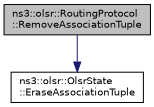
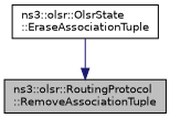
  digraph {
    rankdir=TB
    node [color=black fontname=Helvetica fontsize=10 shape=record style=filled]
    n1 [fillcolor=grey75 fontcolor=black height=0.2 label="ns3::olsr::RoutingProtocol\l::RemoveAssociationTuple" width=0.4]
    n2 [fillcolor=white height=0.2 label="ns3::olsr::OlsrState\l::EraseAssociationTuple" width=0.4]
-   n1 -> n2 [color=midnightblue fontname=Helvetica fontsize=10 labelfontname=Helvetica labelfontsize=10 style=solid]
+   n2 -> n1 [color=midnightblue fontname=Helvetica fontsize=10 labelfontname=Helvetica labelfontsize=10 style=solid]
  }
